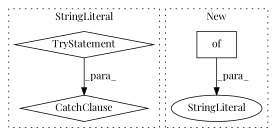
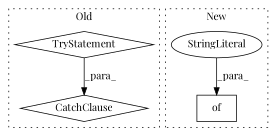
  digraph {
    fontname="Playfair Display"
    node [fontname="Playfair Display" shape=diamond]
    edge [fontname="Playfair Display"]
    n1 [a=54 l=4 label=TryStatement s=780]
    n2 [a=12 l="11,2" label=CatchClause s="869,921"]
    n3 [a=32 l="3,1" label=of s="459,619" shape=box]
    n4 [a=45 l=10 label=StringLiteral s=591 shape=ellipse]
    subgraph cluster_1 {
-     label=StringLiteral
+     label=Old
      style=dotted
      n1
      n2
    }
    subgraph cluster_2 {
      label=New
      style=dotted
      n3
      n4
    }
    n1 -> n2 [label=_para_]
-   n3 -> n4 [label=_para_]
+   n4 -> n3 [label=_para_]
  }
